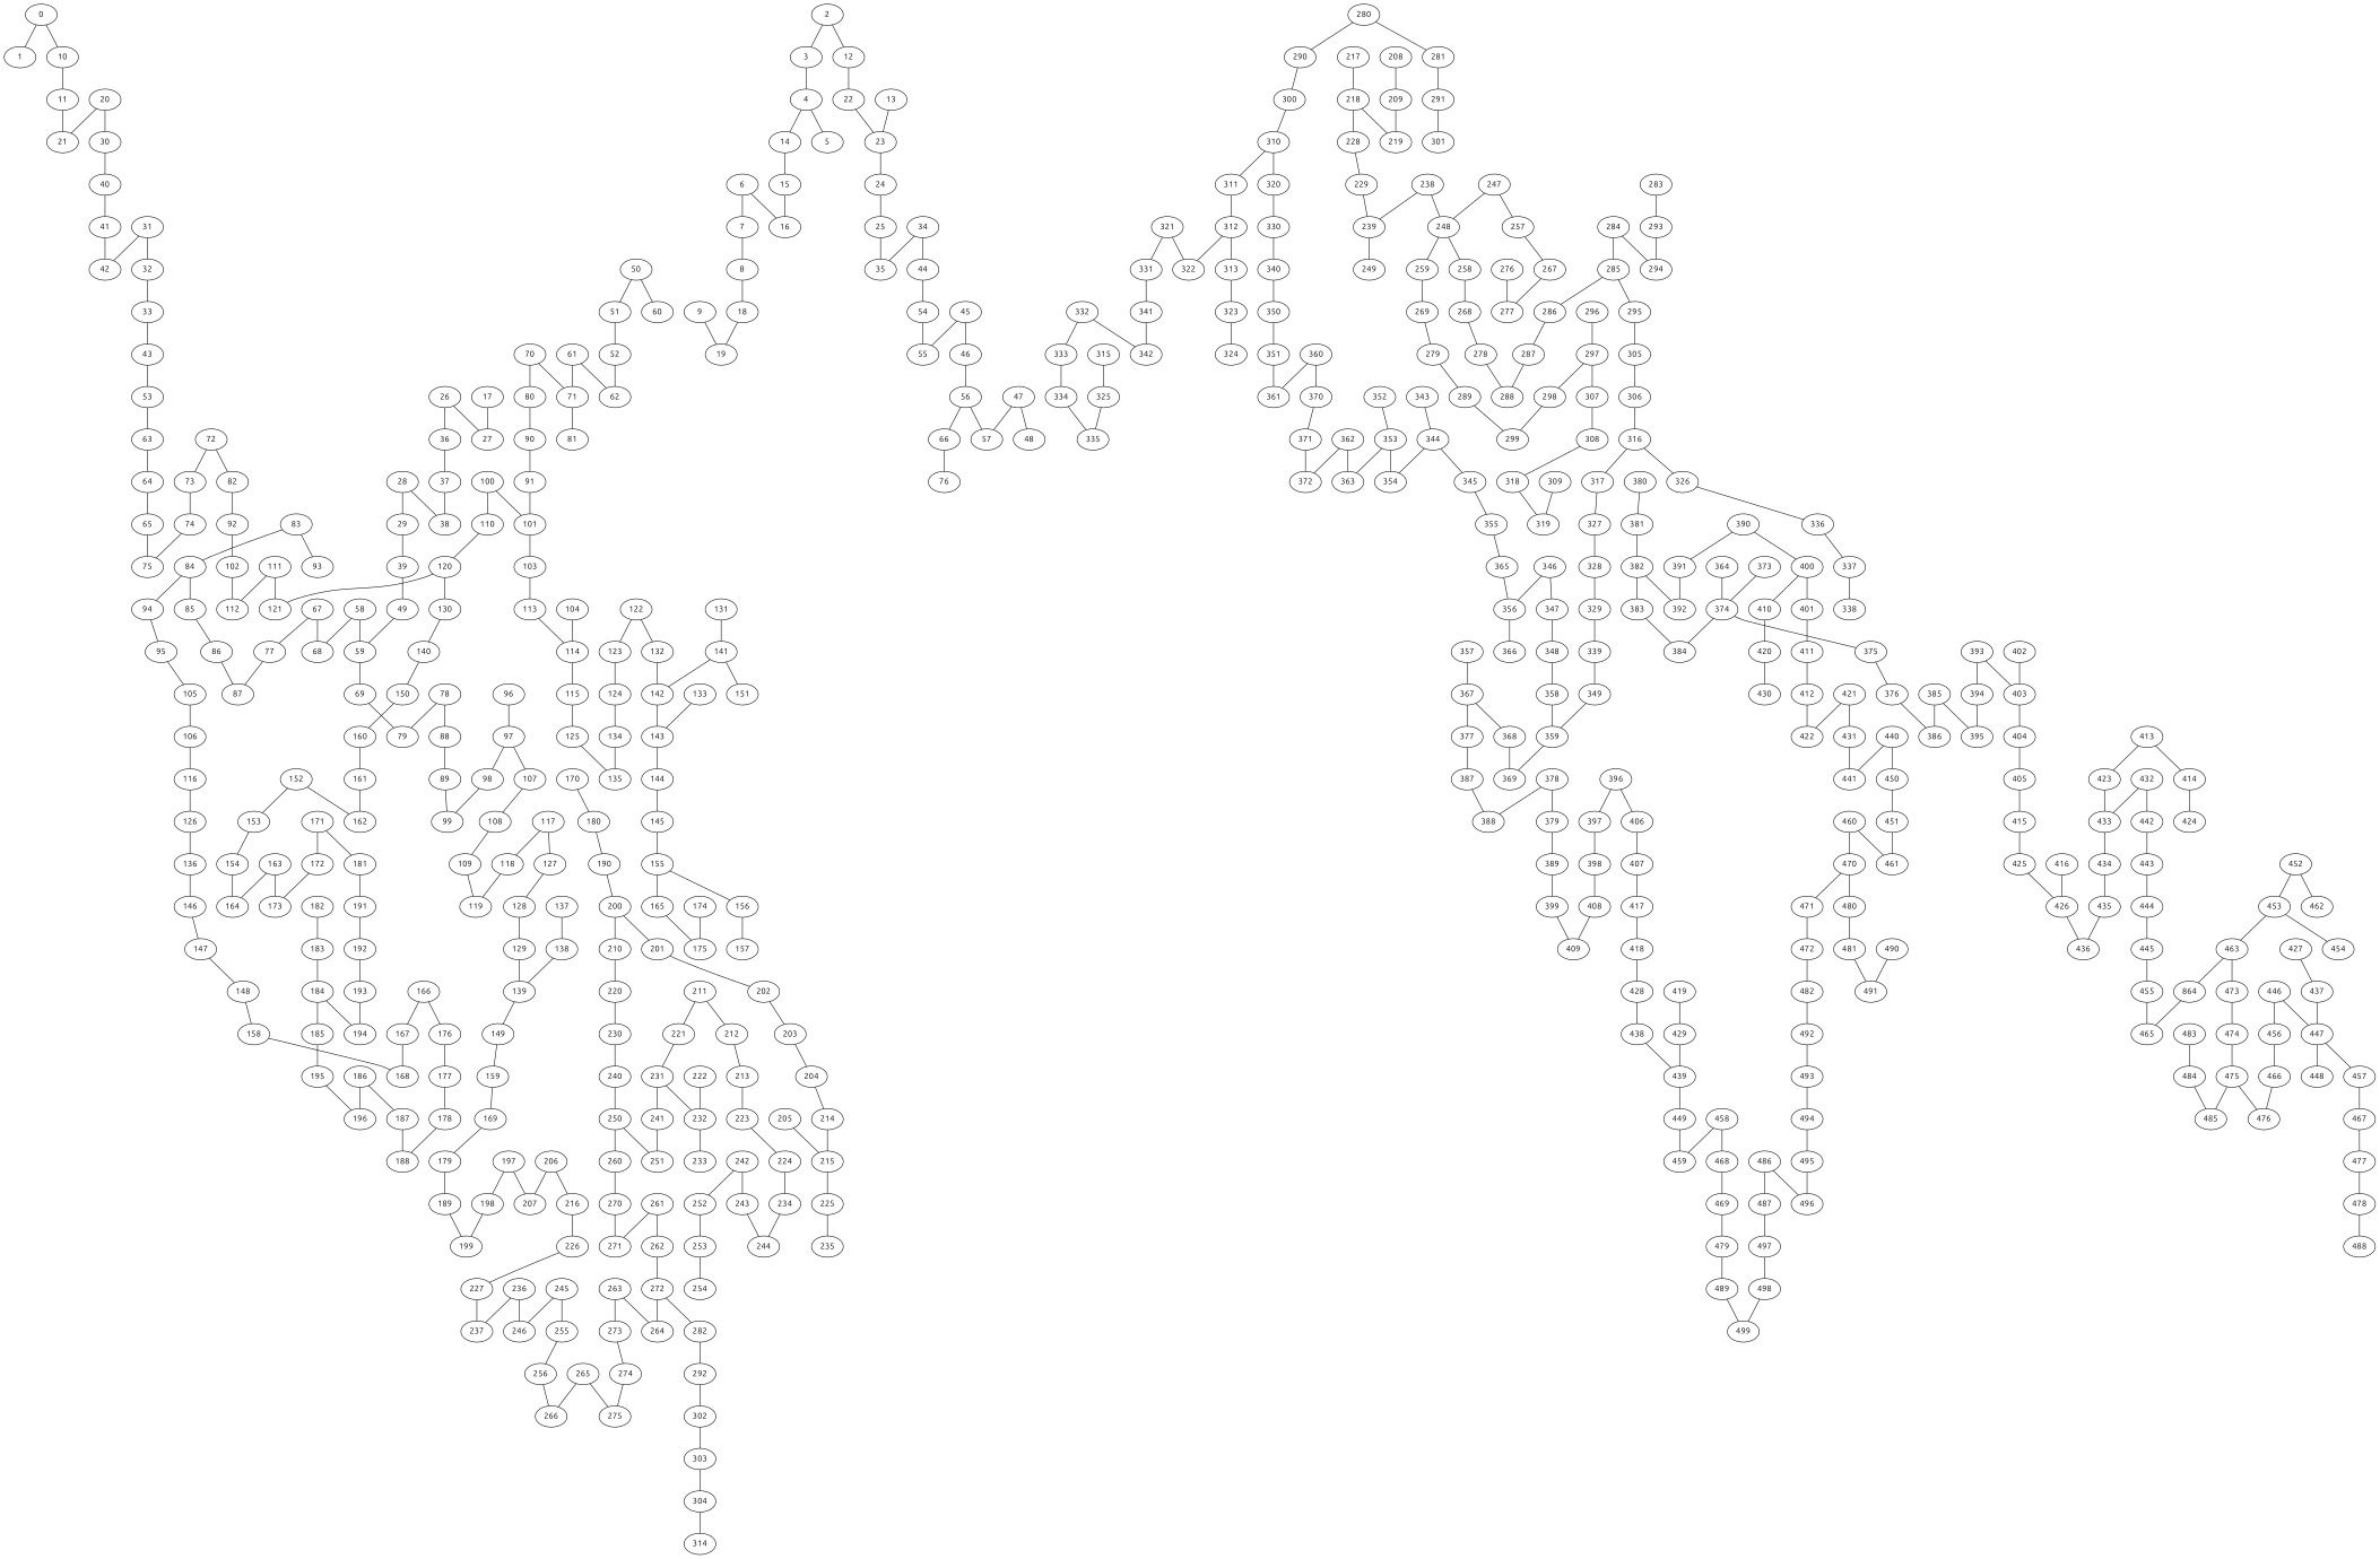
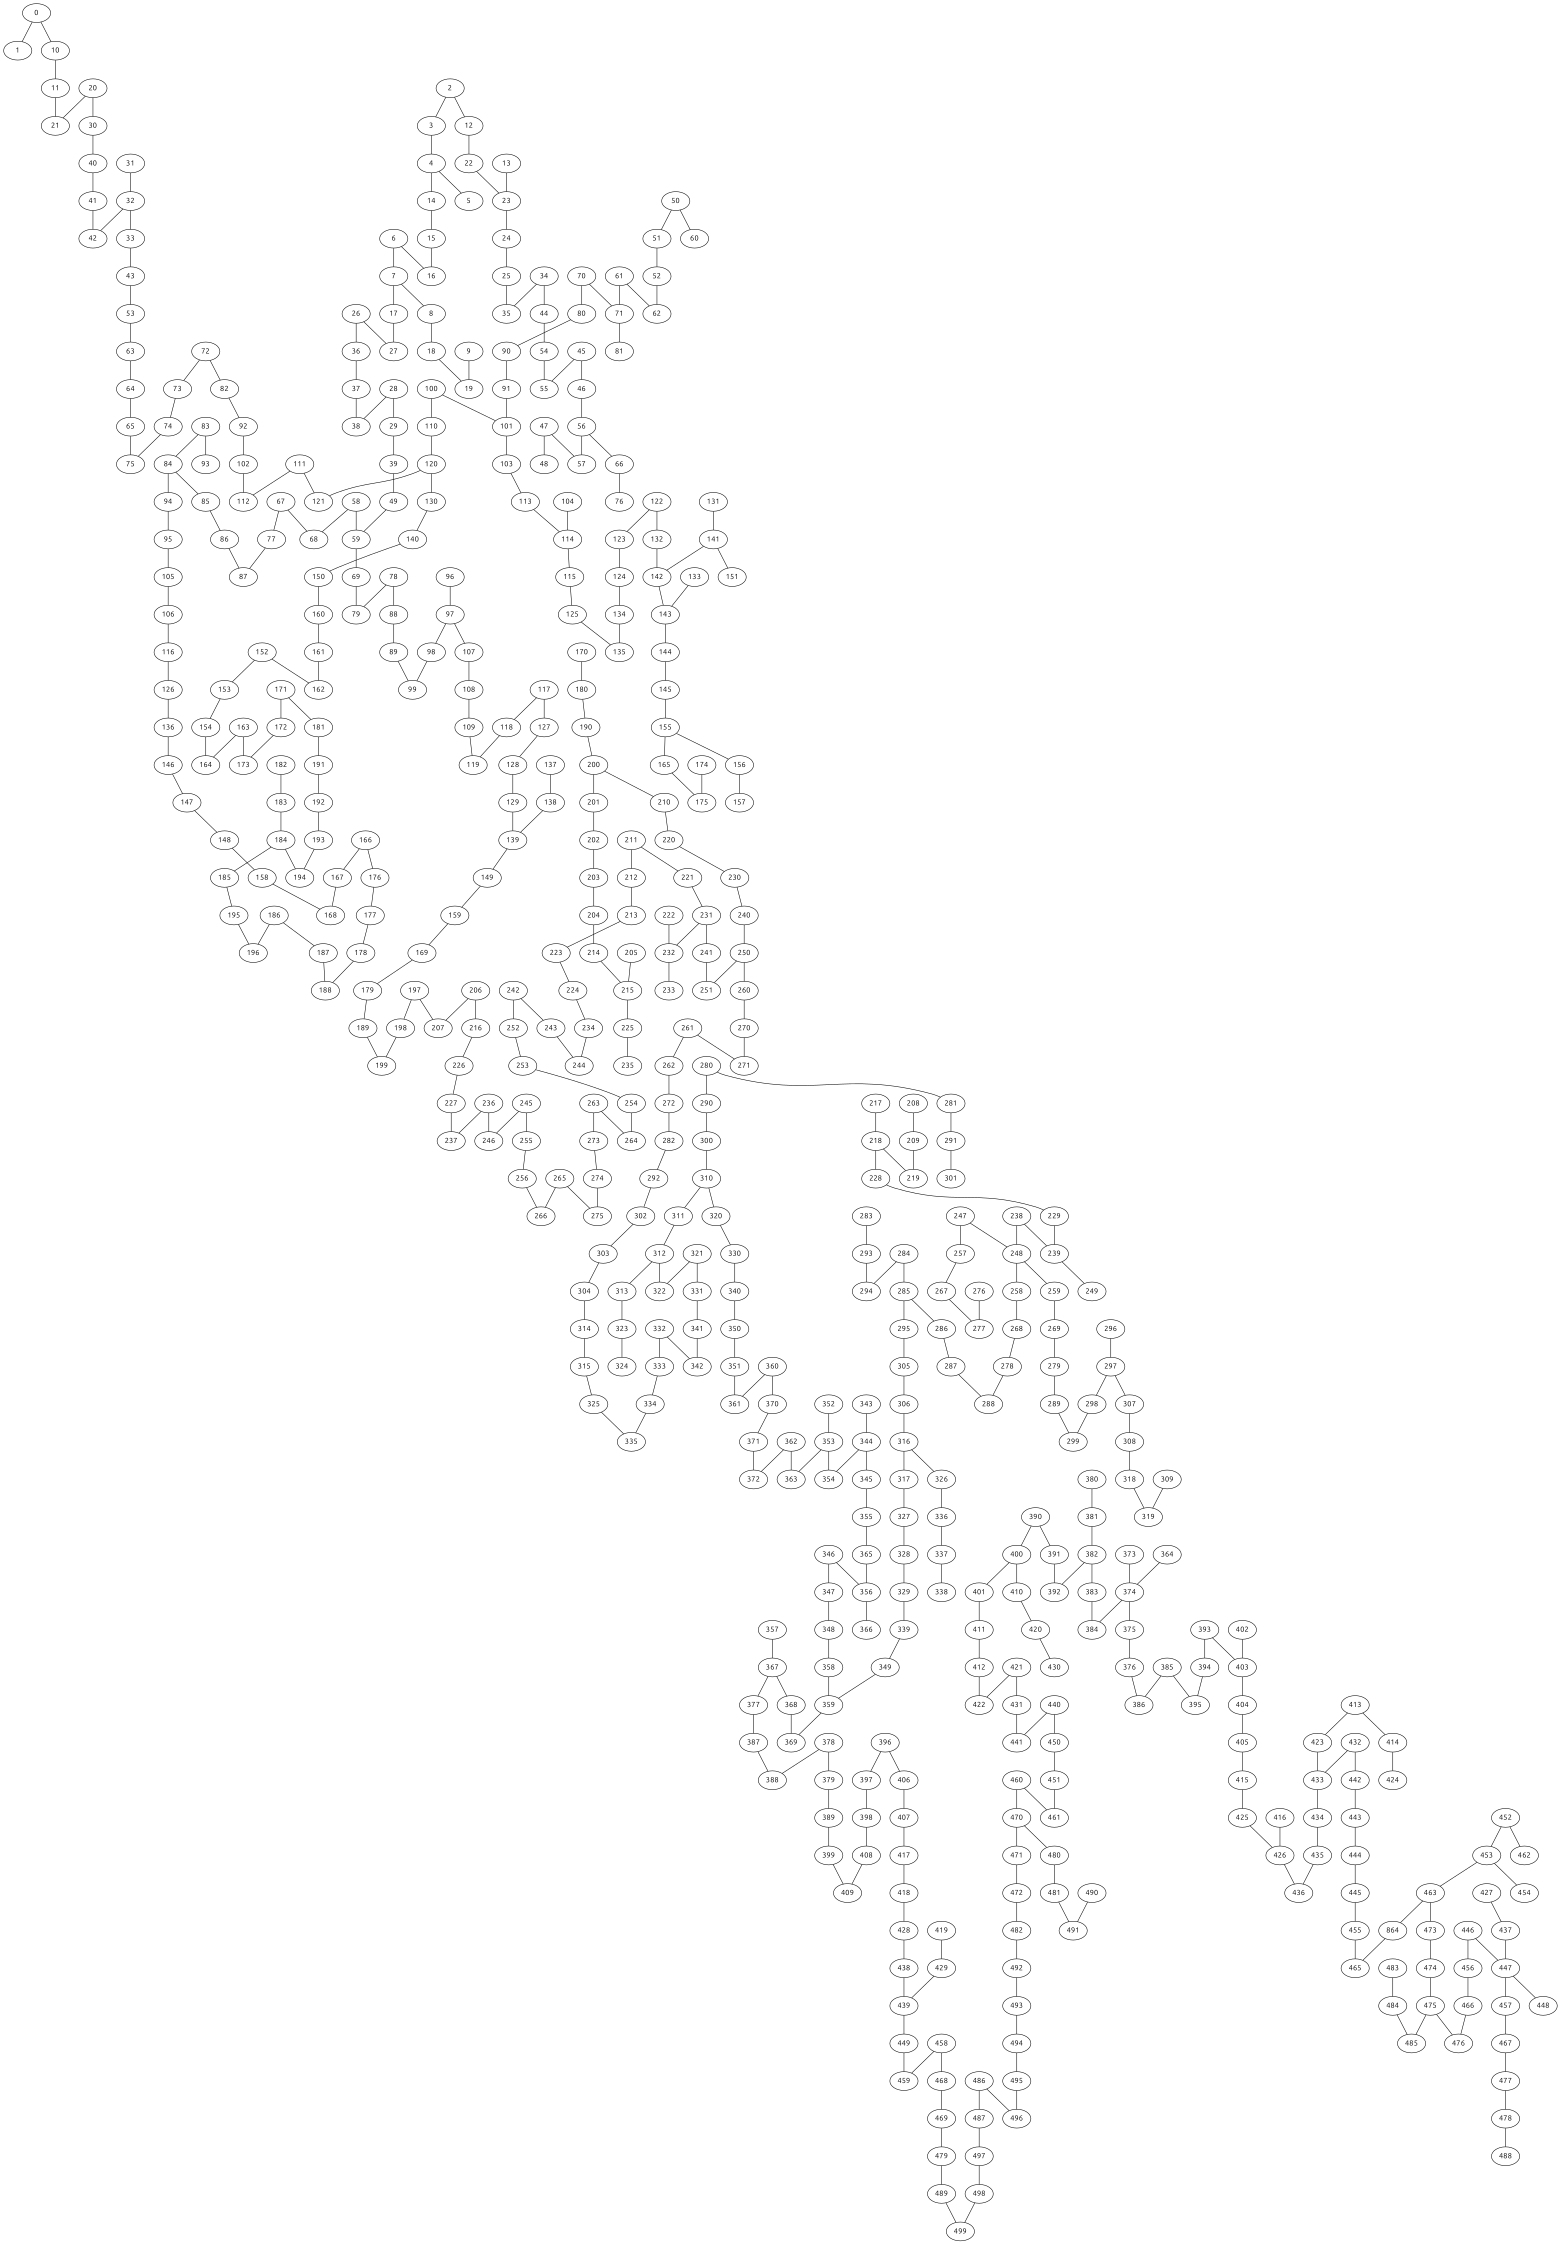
  strict graph {
    fontname=Ubuntu
    node [fontname=Ubuntu]
    edge [fontname=Ubuntu]
    0
    1
    10
    11
    21
    20
    30
    40
    41
    42
    32
    33
    43
    31
    53
    63
    64
    65
    75
    74
    73
    72
    82
    92
    102
    112
    111
    121
    120
    130
    140
    150
    160
    161
    162
    152
    153
    154
    164
    163
    173
    172
    171
    181
    191
    192
    193
    194
    184
    185
    195
    196
    186
    187
    188
    178
    177
    176
    166
    167
    168
    158
    148
    147
    146
    136
    126
    116
    106
    105
    95
    94
    84
    85
    86
    83
    93
    103
    113
    114
    115
    125
    135
    134
    124
    123
    122
    132
    142
    143
    144
    141
    151
    131
    145
    155
    165
    156
    175
    157
    174
    133
    104
    87
    77
    67
    68
    58
    59
    69
    79
    49
    39
    29
    28
    38
    37
    36
    26
    27
    17
    7
    8
    18
    6
    16
    15
    14
    4
    5
    3
    2
    12
    22
    23
    24
    25
    35
    34
    44
    54
    55
    45
    46
    56
    66
    57
    76
    47
    48
    13
    19
    9
    78
    88
    89
    99
    98
    97
    107
    108
    96
    109
    119
    118
    117
    127
    128
    129
    139
    149
    159
    138
    137
    169
    179
    189
    199
    198
    197
    207
    206
    216
    226
    227
    237
    236
    246
    245
    255
    256
    266
    265
    275
    274
    273
    263
    264
    254
    253
    252
    242
    243
    244
    234
    224
    223
    213
    212
    211
    221
    231
    241
    232
    251
    233
    250
    260
    270
    240
    230
    220
    210
    200
    201
    202
    203
    204
    214
    215
    225
    235
    205
    190
    180
    170
    271
    261
    262
    272
    282
    292
    302
    303
    304
    314
    315
    325
    335
    334
    333
    332
    342
    341
    331
    321
    322
    312
    313
    323
    324
    311
    310
    320
    330
    300
    290
    280
    281
    291
    301
    340
    350
    351
    361
    360
    370
    371
    372
    362
    363
    353
    354
    344
    345
    355
    343
    365
    356
    366
    346
    347
    348
    358
    359
    369
    368
    367
    377
    387
    357
    388
    378
    379
    389
    399
    409
    408
    398
    397
    396
    406
    407
    417
    418
    428
    438
    439
    449
    459
    458
    468
    469
    479
    489
    499
    498
    497
    487
    486
    496
    495
    494
    493
    492
    482
    472
    471
    470
    480
    481
    491
    490
    460
    461
    451
    450
    440
    441
    431
    421
    422
    412
    411
    401
    400
    410
    420
    390
    391
    392
    382
    383
    384
    374
    375
    376
    386
    385
    395
    394
    393
    403
    404
    405
    415
    425
    426
    436
    416
    435
    434
    433
    432
    442
    443
    444
    445
    455
    465
    n391 [label=864]
    463
    473
    474
    475
    485
    476
    484
    483
    466
    456
    446
    447
    457
    448
    467
    477
    478
    488
    437
    427
    453
    454
    452
    462
    423
    413
    414
    424
    402
    373
    364
    381
    380
    430
    429
    419
    349
    339
    329
    328
    327
    317
    316
    326
    336
    337
    338
    306
    305
    295
    285
    286
    287
    284
    294
    293
    283
    288
    278
    268
    258
    248
    259
    238
    239
    249
    229
    228
    218
    219
    209
    208
    217
    269
    279
    289
    299
    298
    297
    307
    308
    318
    319
    309
    296
    247
    257
    267
    277
    276
    352
    222
    183
    182
    110
    100
    101
    91
    90
    80
    70
    71
    81
    61
    62
    52
    51
    50
    60
    0 -- 1
    0 -- 10
    10 -- 11
    11 -- 21
    20 -- 21
    20 -- 30
    30 -- 40
    40 -- 41
    41 -- 42
-   31 -- 42
+   32 -- 42
    32 -- 33
    33 -- 43
    43 -- 53
    31 -- 32
    53 -- 63
    63 -- 64
    64 -- 65
    65 -- 75
    74 -- 75
    73 -- 74
    72 -- 73
    72 -- 82
    82 -- 92
    92 -- 102
    102 -- 112
    111 -- 112
    111 -- 121
    120 -- 121
    120 -- 130
    130 -- 140
    140 -- 150
    150 -- 160
    160 -- 161
    161 -- 162
    152 -- 162
    152 -- 153
    153 -- 154
    154 -- 164
    163 -- 164
    163 -- 173
    172 -- 173
    171 -- 172
    171 -- 181
    181 -- 191
    191 -- 192
    192 -- 193
    193 -- 194
    184 -- 194
    184 -- 185
    185 -- 195
    195 -- 196
    186 -- 196
    186 -- 187
    187 -- 188
    178 -- 188
    177 -- 178
    176 -- 177
    166 -- 176
    166 -- 167
    167 -- 168
    158 -- 168
    148 -- 158
    147 -- 148
    146 -- 147
    136 -- 146
    126 -- 136
    116 -- 126
    106 -- 116
    105 -- 106
    95 -- 105
    94 -- 95
    84 -- 94
    84 -- 85
    85 -- 86
    86 -- 87
    83 -- 84
    83 -- 93
    103 -- 113
    113 -- 114
    114 -- 115
    115 -- 125
    125 -- 135
    134 -- 135
    124 -- 134
    123 -- 124
    122 -- 123
    122 -- 132
    132 -- 142
    142 -- 143
    143 -- 144
    144 -- 145
    141 -- 142
    141 -- 151
    131 -- 141
    145 -- 155
    155 -- 165
    155 -- 156
    165 -- 175
    156 -- 157
    174 -- 175
    133 -- 143
    104 -- 114
    77 -- 87
    67 -- 77
    67 -- 68
    58 -- 68
    58 -- 59
    59 -- 69
    69 -- 79
    49 -- 59
    39 -- 49
    29 -- 39
    28 -- 29
    28 -- 38
    37 -- 38
    36 -- 37
    26 -- 36
    26 -- 27
    17 -- 27
+   7 -- 17
    7 -- 8
    8 -- 18
    18 -- 19
    6 -- 7
    6 -- 16
    15 -- 16
    14 -- 15
    4 -- 14
    4 -- 5
    3 -- 4
    2 -- 3
    2 -- 12
    12 -- 22
    22 -- 23
    23 -- 24
    24 -- 25
    25 -- 35
    34 -- 35
    34 -- 44
    44 -- 54
    54 -- 55
    45 -- 55
    45 -- 46
    46 -- 56
    56 -- 66
    56 -- 57
    66 -- 76
    47 -- 57
    47 -- 48
    13 -- 23
    9 -- 19
    78 -- 79
    78 -- 88
    88 -- 89
    89 -- 99
    98 -- 99
    97 -- 98
    97 -- 107
    107 -- 108
    108 -- 109
    96 -- 97
    109 -- 119
    118 -- 119
    117 -- 118
    117 -- 127
    127 -- 128
    128 -- 129
    129 -- 139
    139 -- 149
    149 -- 159
    159 -- 169
    138 -- 139
    137 -- 138
    169 -- 179
    179 -- 189
    189 -- 199
    198 -- 199
    197 -- 198
    197 -- 207
    206 -- 207
    206 -- 216
    216 -- 226
    226 -- 227
    227 -- 237
    236 -- 237
    236 -- 246
    245 -- 246
    245 -- 255
    255 -- 256
    256 -- 266
    265 -- 266
    265 -- 275
    274 -- 275
    273 -- 274
    263 -- 273
    263 -- 264
-   272 -- 264
+   254 -- 264
    253 -- 254
    252 -- 253
    242 -- 252
    242 -- 243
    243 -- 244
    234 -- 244
    224 -- 234
    223 -- 224
    213 -- 223
    212 -- 213
    211 -- 212
    211 -- 221
    221 -- 231
    231 -- 241
    231 -- 232
    241 -- 251
    232 -- 233
    250 -- 251
    250 -- 260
    260 -- 270
    270 -- 271
    240 -- 250
    230 -- 240
    220 -- 230
    210 -- 220
    200 -- 210
    200 -- 201
    201 -- 202
    202 -- 203
    203 -- 204
    204 -- 214
    214 -- 215
    215 -- 225
    225 -- 235
    205 -- 215
    190 -- 200
    180 -- 190
    170 -- 180
    261 -- 271
    261 -- 262
    262 -- 272
    272 -- 282
    282 -- 292
    292 -- 302
    302 -- 303
    303 -- 304
    304 -- 314
+   314 -- 315
    315 -- 325
    325 -- 335
    334 -- 335
    333 -- 334
    332 -- 333
    332 -- 342
    341 -- 342
    331 -- 341
    321 -- 331
    321 -- 322
    312 -- 322
    312 -- 313
    313 -- 323
    323 -- 324
    311 -- 312
    310 -- 311
    310 -- 320
    320 -- 330
    330 -- 340
    300 -- 310
    290 -- 300
    280 -- 290
    280 -- 281
    281 -- 291
    291 -- 301
    340 -- 350
    350 -- 351
    351 -- 361
    360 -- 361
    360 -- 370
    370 -- 371
    371 -- 372
    362 -- 372
    362 -- 363
    353 -- 363
    353 -- 354
    344 -- 354
    344 -- 345
    345 -- 355
    355 -- 365
    343 -- 344
    365 -- 356
    356 -- 366
    346 -- 356
    346 -- 347
    347 -- 348
    348 -- 358
    358 -- 359
    359 -- 369
    368 -- 369
    367 -- 368
    367 -- 377
    377 -- 387
    387 -- 388
    357 -- 367
    378 -- 388
    378 -- 379
    379 -- 389
    389 -- 399
    399 -- 409
    408 -- 409
    398 -- 408
    397 -- 398
    396 -- 397
    396 -- 406
    406 -- 407
    407 -- 417
    417 -- 418
    418 -- 428
    428 -- 438
    438 -- 439
    439 -- 449
    449 -- 459
    458 -- 459
    458 -- 468
    468 -- 469
    469 -- 479
    479 -- 489
    489 -- 499
    498 -- 499
    497 -- 498
    487 -- 497
    486 -- 487
    486 -- 496
    495 -- 496
    494 -- 495
    493 -- 494
    492 -- 493
    482 -- 492
    472 -- 482
    471 -- 472
    470 -- 471
    470 -- 480
    480 -- 481
    481 -- 491
    490 -- 491
    460 -- 470
    460 -- 461
    451 -- 461
    450 -- 451
    440 -- 450
    440 -- 441
    431 -- 441
    421 -- 431
    421 -- 422
    412 -- 422
    411 -- 412
    401 -- 411
    400 -- 401
    400 -- 410
    410 -- 420
    420 -- 430
    390 -- 400
    390 -- 391
    391 -- 392
    382 -- 392
    382 -- 383
    383 -- 384
    374 -- 384
    374 -- 375
    375 -- 376
    376 -- 386
    385 -- 386
    385 -- 395
    394 -- 395
    393 -- 394
    393 -- 403
    403 -- 404
    404 -- 405
    405 -- 415
    415 -- 425
    425 -- 426
    426 -- 436
    416 -- 426
    435 -- 436
    434 -- 435
    433 -- 434
    432 -- 433
    432 -- 442
    442 -- 443
    443 -- 444
    444 -- 445
    445 -- 455
    455 -- 465
    n391 -- 465
    463 -- n391
    463 -- 473
    473 -- 474
    474 -- 475
    475 -- 485
    475 -- 476
    484 -- 485
    483 -- 484
    466 -- 476
    456 -- 466
    446 -- 456
    446 -- 447
    447 -- 457
    447 -- 448
    457 -- 467
    467 -- 477
    477 -- 478
    478 -- 488
    437 -- 447
    427 -- 437
    453 -- 463
    453 -- 454
    452 -- 453
    452 -- 462
    423 -- 433
    413 -- 423
    413 -- 414
    414 -- 424
    402 -- 403
    373 -- 374
    364 -- 374
    381 -- 382
    380 -- 381
    429 -- 439
    419 -- 429
    349 -- 359
    339 -- 349
    329 -- 339
    328 -- 329
    327 -- 328
    317 -- 327
    316 -- 317
    316 -- 326
    326 -- 336
    336 -- 337
    337 -- 338
    306 -- 316
    305 -- 306
    295 -- 305
    285 -- 295
    285 -- 286
    286 -- 287
    287 -- 288
    284 -- 285
    284 -- 294
    293 -- 294
    283 -- 293
    278 -- 288
    268 -- 278
    258 -- 268
    248 -- 258
    248 -- 259
    259 -- 269
    238 -- 248
    238 -- 239
    239 -- 249
    229 -- 239
    228 -- 229
    218 -- 228
    218 -- 219
    209 -- 219
    208 -- 209
    217 -- 218
    269 -- 279
    279 -- 289
    289 -- 299
    298 -- 299
    297 -- 298
    297 -- 307
    307 -- 308
    308 -- 318
    318 -- 319
    309 -- 319
    296 -- 297
    247 -- 248
    247 -- 257
    257 -- 267
    267 -- 277
    276 -- 277
    352 -- 353
    222 -- 232
    183 -- 184
    182 -- 183
    110 -- 120
    100 -- 110
    100 -- 101
    101 -- 103
    91 -- 101
    90 -- 91
    80 -- 90
    70 -- 80
    70 -- 71
    71 -- 81
    61 -- 71
    61 -- 62
    52 -- 62
    51 -- 52
    50 -- 51
    50 -- 60
  }
